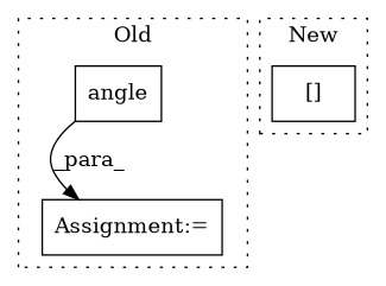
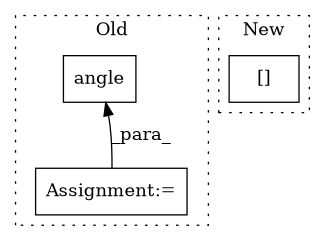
  digraph {
    fontname="DejaVu Serif"
    node [shape=box fontname="DejaVu Serif"]
    n1 [a=32 l="6,1" label=angle s="1784,1791"]
    n2 [a=7 l=1 label="Assignment:=" s=1740]
    n3 [a=2 l="74,2" label="[]" s="1850,1994"]
    subgraph cluster_1 {
      label=Old
      style=dotted
      n1
      n2
    }
    subgraph cluster_2 {
      label=New
      style=dotted
      n3
    }
-   n1 -> n2 [label=_para_ fontname="DejaVu Serif"]
+   n2 -> n1 [label=_para_ fontname="DejaVu Serif"]
  }
